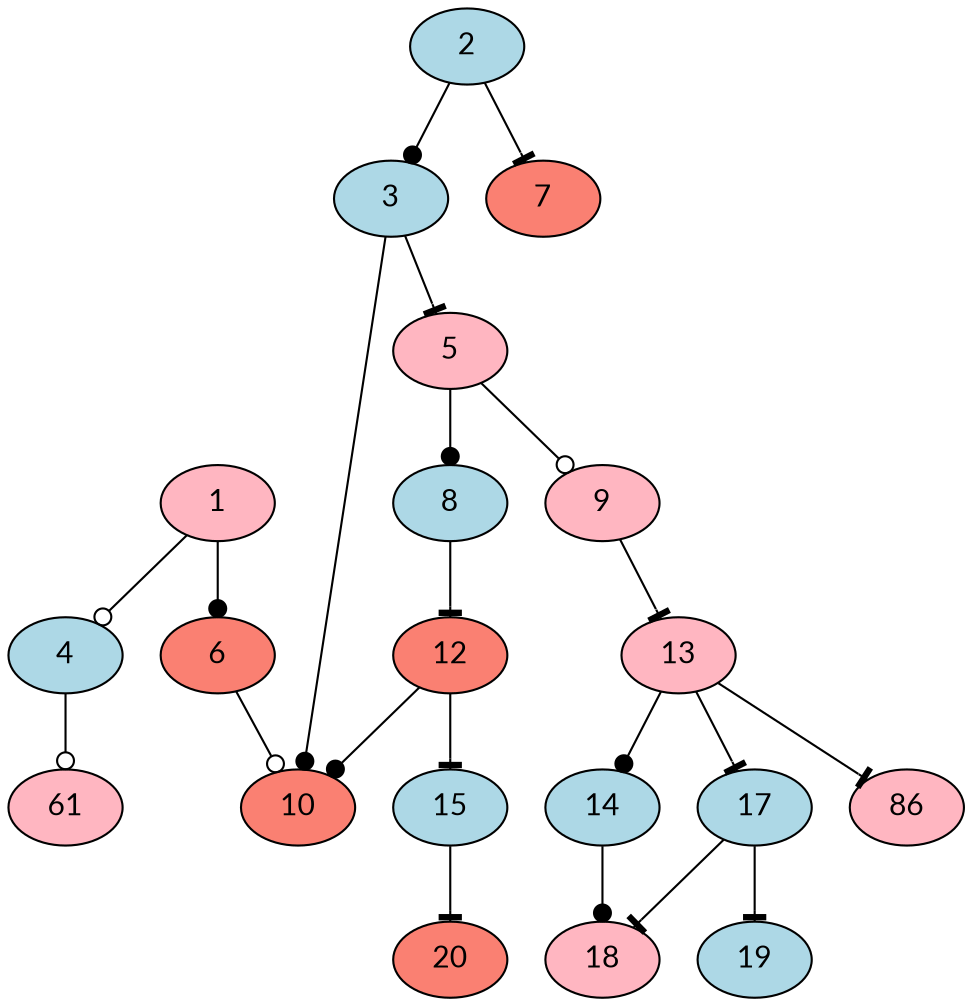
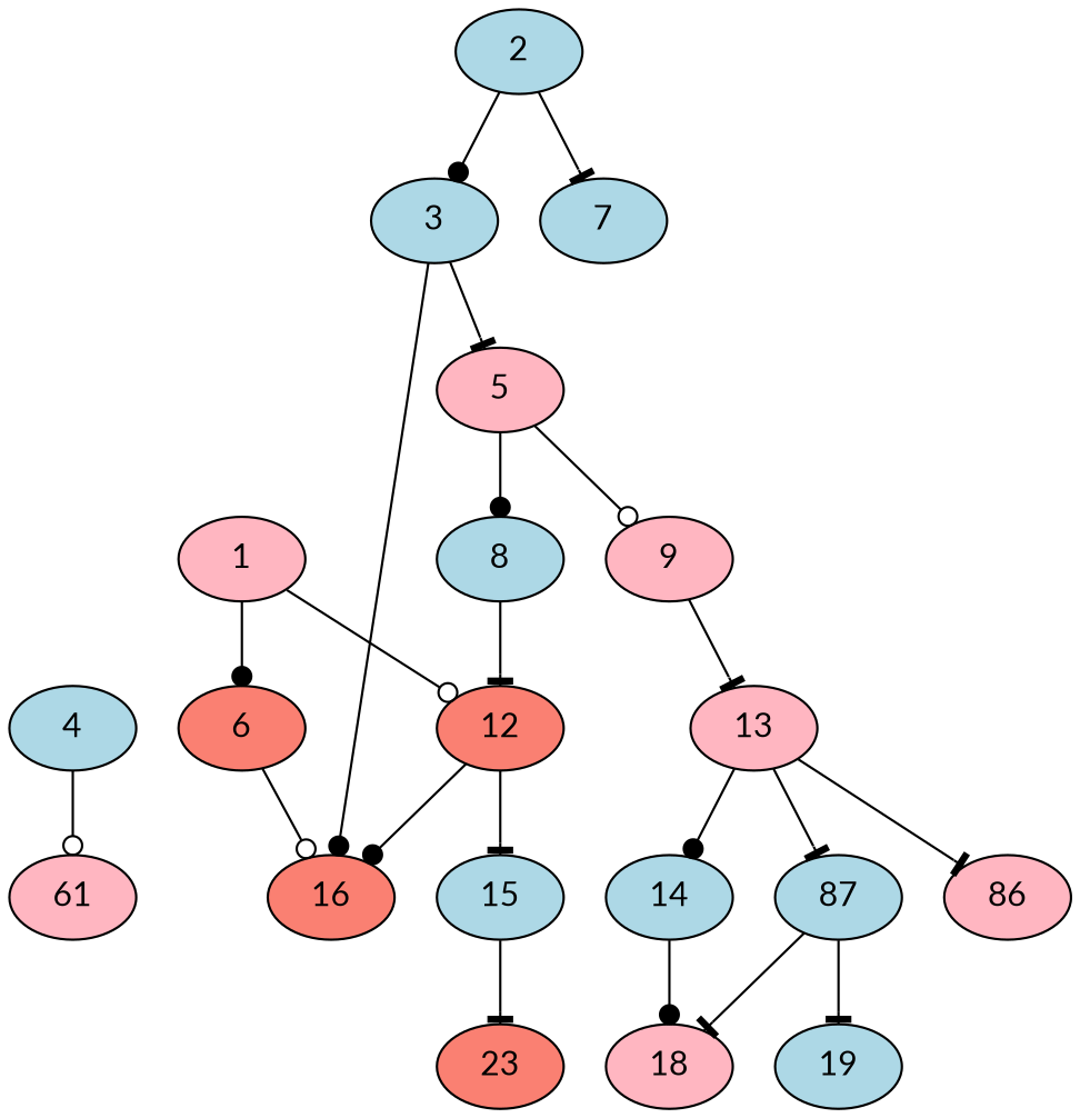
  digraph {
    fontname=Lato
    node [alpha=0.04 fillcolor=lightblue fontname=Lato style=filled]
    edge [arrowhead=tee fontname=Lato]
    1 [alpha=0.08 expect_size=9451520 fillcolor=lightpink]
    4 [alpha=0.19 expect_size=39305216]
    6 [alpha=0.06 expect_size=46826496 fillcolor=salmon]
    n4 [expect_size=33065984 fillcolor=lightpink label=61]
-   10 [alpha=0.13 expect_size=6892544 fillcolor=salmon]
+   10 [alpha=0.13 expect_size=6892544 fillcolor=salmon label=16]
    2 [alpha=0.12 expect_size=26433536]
    3 [expect_size=35129344]
-   7 [alpha=0.02 expect_size=29249536 fillcolor=salmon]
+   7 [alpha=0.02 expect_size=29249536]
    5 [alpha=0.12 expect_size=25959424 fillcolor=lightpink]
    8 [alpha=0.02 expect_size=50101248]
    9 [alpha=0.19 expect_size=28388352 fillcolor=lightpink]
    12 [alpha=0.03 expect_size=51342336 fillcolor=salmon]
    13 [alpha=0.17 expect_size=31592448 fillcolor=lightpink]
    15 [alpha=0.02 expect_size=37018624]
    14 [alpha=0.12 expect_size=40251392]
    n16 [expect_size=18786304 fillcolor=lightpink label=86]
-   17 [alpha=0.14 expect_size=32618496]
-   20 [alpha=0.01 expect_size=39328768 fillcolor=salmon]
+   17 [alpha=0.14 expect_size=32618496 label=87]
+   20 [alpha=0.01 expect_size=39328768 fillcolor=salmon label=23]
    18 [alpha=0.05 expect_size=37710848 fillcolor=lightpink]
    19 [alpha=0.01 expect_size=41415680]
-   1 -> 4 [arrowhead=odot]
+   1 -> 12 [arrowhead=odot]
    1 -> 6 [arrowhead=dot]
    4 -> n4 [arrowhead=odot]
    6 -> 10 [arrowhead=odot]
    2 -> 3 [arrowhead=dot]
    2 -> 7
    3 -> 10 [arrowhead=dot]
    3 -> 5
    5 -> 8 [arrowhead=dot]
    5 -> 9 [arrowhead=odot]
    8 -> 12
    9 -> 13
    12 -> 10 [arrowhead=dot]
    12 -> 15
    13 -> 14 [arrowhead=dot]
    13 -> n16
    13 -> 17
    15 -> 20
    14 -> 18 [arrowhead=dot]
    17 -> 18
    17 -> 19
  }
